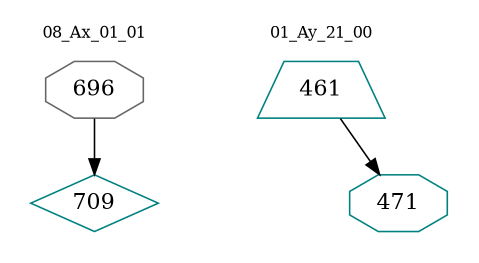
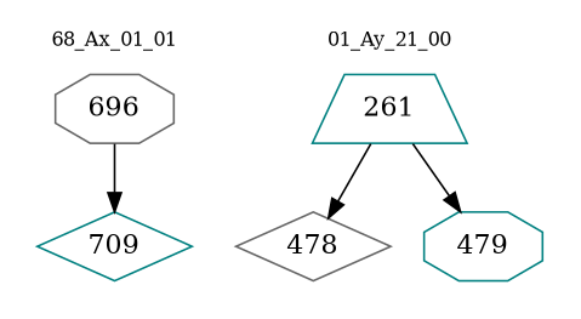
  digraph {
    node [color=teal shape=octagon]
    edge [color=black]
    n1 [color=gray40 label=696]
    n2 [label=709 shape=diamond]
-   n3 [label=461 shape=trapezium]
-   n5 [label=471]
+   n3 [label=261 shape=trapezium]
+   n4 [color=gray40 label=478 shape=diamond]
+   n5 [label=479]
    subgraph cluster_1 {
      color=white
      fontsize=10
-     label="08_Ax_01_01"
+     label="68_Ax_01_01"
      n1
      n2
    }
    subgraph cluster_2 {
      color=white
      fontsize=10
      label="01_Ay_21_00"
      n3
+     n4
      n5
    }
    n1 -> n2
+   n3 -> n4
    n3 -> n5
  }
